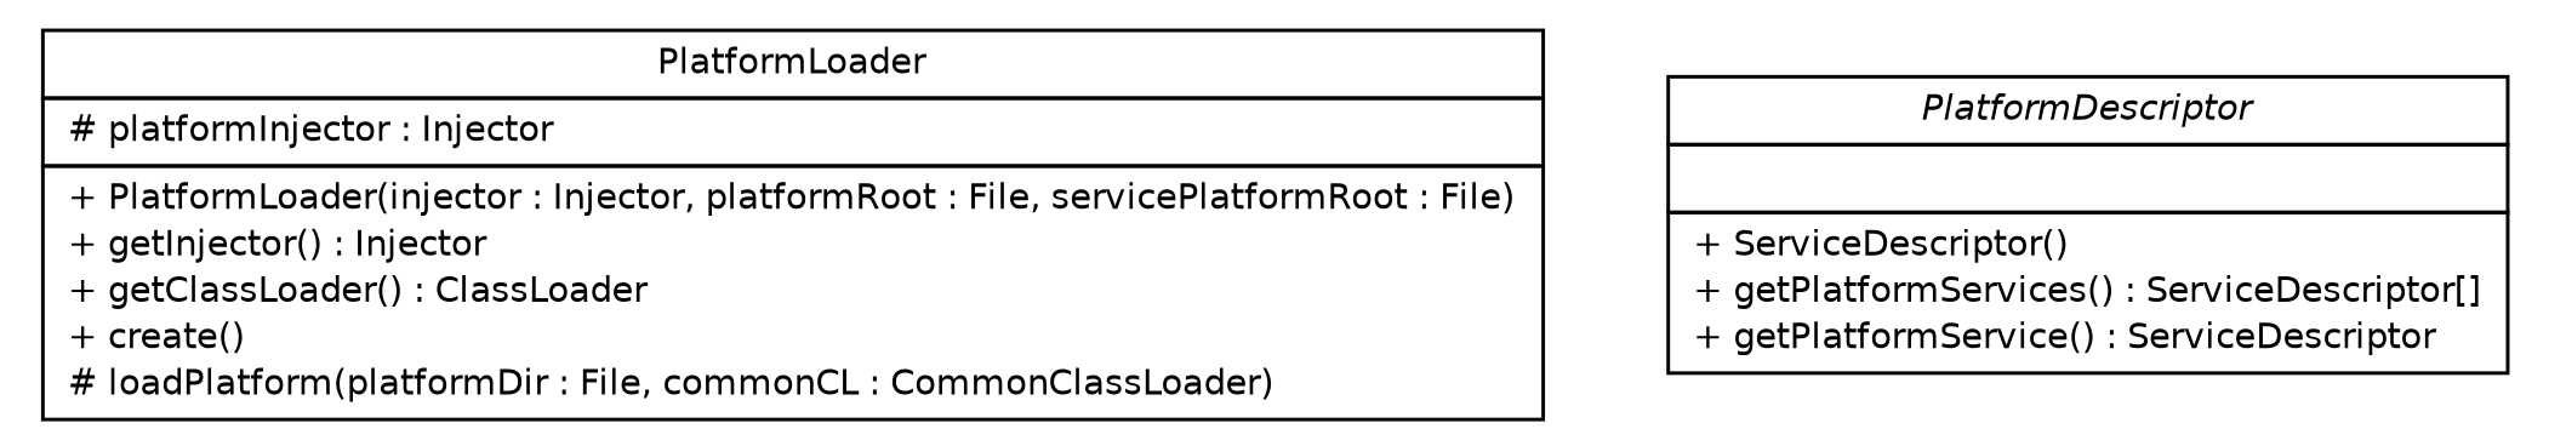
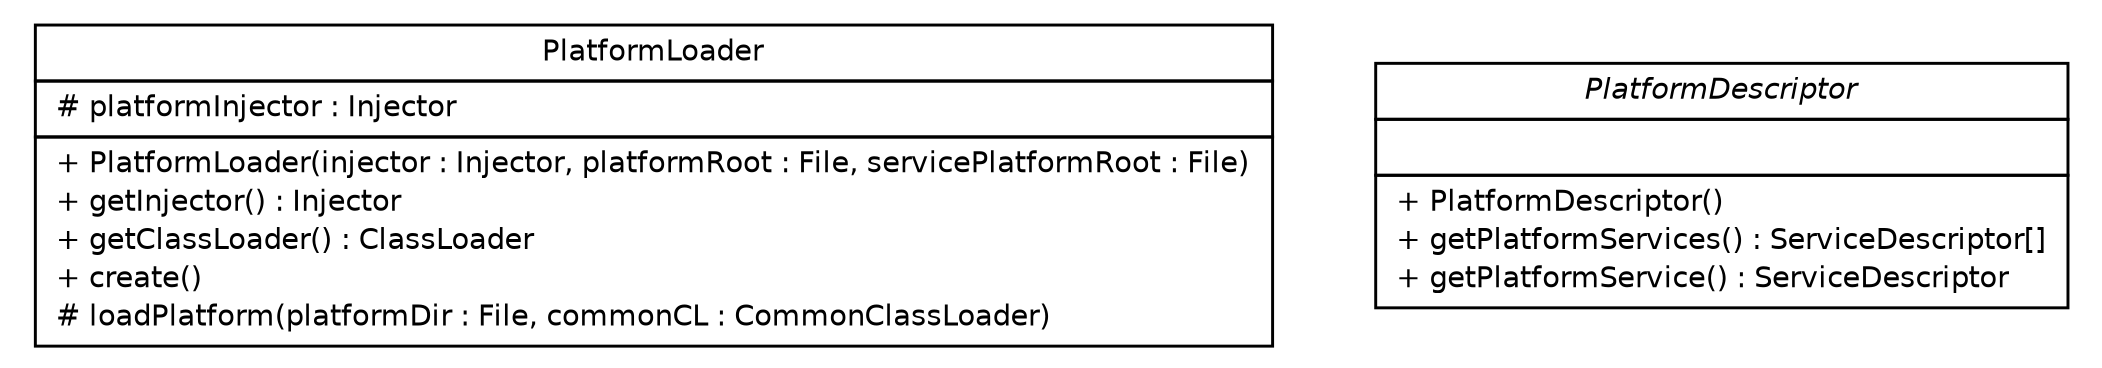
  digraph {
    nodesep=0.25
    ranksep=0.5
    node [fontcolor=black fontname=Helvetica fontsize=10.0 shape=plaintext]
    n1 [label=<<table title="sorcer.boot.platform.PlatformLoader" border="0" cellborder="1" cellspacing="0" cellpadding="2" port="p" href="./PlatformLoader.html"> 		<tr><td><table border="0" cellspacing="0" cellpadding="1"> <tr><td align="center" balign="center"> PlatformLoader </td></tr> 		</table></td></tr> 		<tr><td><table border="0" cellspacing="0" cellpadding="1"> <tr><td align="left" balign="left"> # platformInjector : Injector </td></tr> 		</table></td></tr> 		<tr><td><table border="0" cellspacing="0" cellpadding="1"> <tr><td align="left" balign="left"> + PlatformLoader(injector : Injector, platformRoot : File, servicePlatformRoot : File) </td></tr> <tr><td align="left" balign="left"> + getInjector() : Injector </td></tr> <tr><td align="left" balign="left"> + getClassLoader() : ClassLoader </td></tr> <tr><td align="left" balign="left"> + create() </td></tr> <tr><td align="left" balign="left"> # loadPlatform(platformDir : File, commonCL : CommonClassLoader) </td></tr> 		</table></td></tr> 		</table>>]
-   n2 [label=<<table title="sorcer.boot.platform.PlatformDescriptor" border="0" cellborder="1" cellspacing="0" cellpadding="2" port="p" href="./PlatformDescriptor.html"> 		<tr><td><table border="0" cellspacing="0" cellpadding="1"> <tr><td align="center" balign="center"><font face="Helvetica-Oblique"> PlatformDescriptor </font></td></tr> 		</table></td></tr> 		<tr><td><table border="0" cellspacing="0" cellpadding="1"> <tr><td align="left" balign="left">  </td></tr> 		</table></td></tr> 		<tr><td><table border="0" cellspacing="0" cellpadding="1"> <tr><td align="left" balign="left"> + ServiceDescriptor() </td></tr> <tr><td align="left" balign="left"> + getPlatformServices() : ServiceDescriptor[] </td></tr> <tr><td align="left" balign="left"> + getPlatformService() : ServiceDescriptor </td></tr> 		</table></td></tr> 		</table>>]
+   n2 [label=<<table title="sorcer.boot.platform.PlatformDescriptor" border="0" cellborder="1" cellspacing="0" cellpadding="2" port="p" href="./PlatformDescriptor.html"> 		<tr><td><table border="0" cellspacing="0" cellpadding="1"> <tr><td align="center" balign="center"><font face="Helvetica-Oblique"> PlatformDescriptor </font></td></tr> 		</table></td></tr> 		<tr><td><table border="0" cellspacing="0" cellpadding="1"> <tr><td align="left" balign="left">  </td></tr> 		</table></td></tr> 		<tr><td><table border="0" cellspacing="0" cellpadding="1"> <tr><td align="left" balign="left"> + PlatformDescriptor() </td></tr> <tr><td align="left" balign="left"> + getPlatformServices() : ServiceDescriptor[] </td></tr> <tr><td align="left" balign="left"> + getPlatformService() : ServiceDescriptor </td></tr> 		</table></td></tr> 		</table>>]
  }
